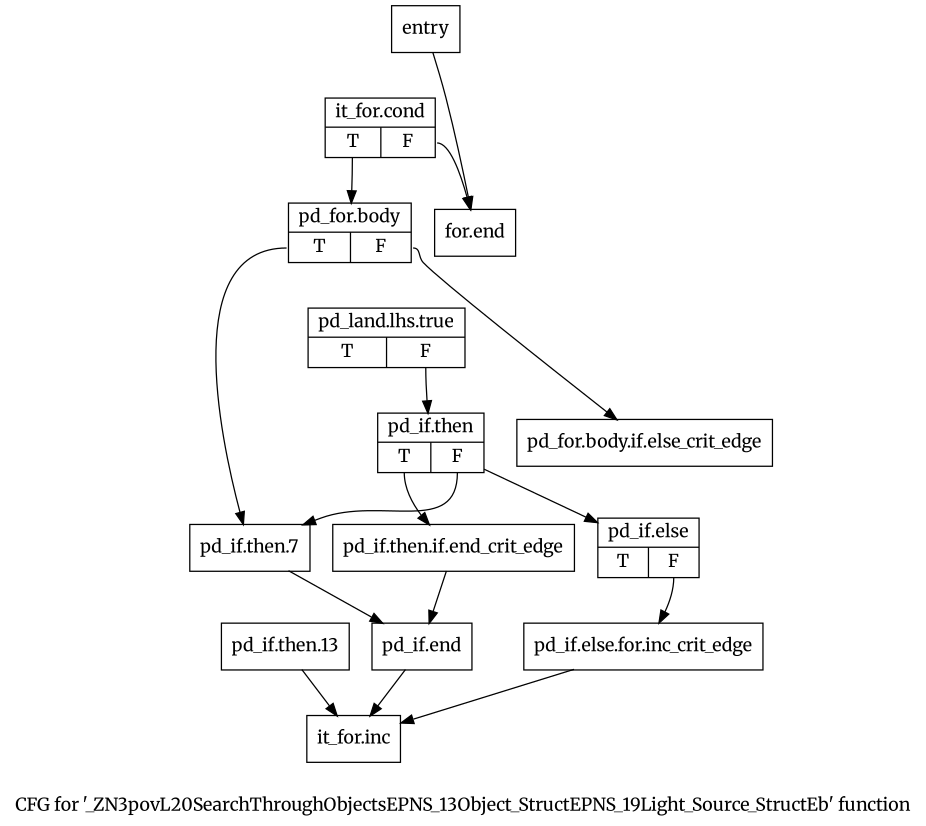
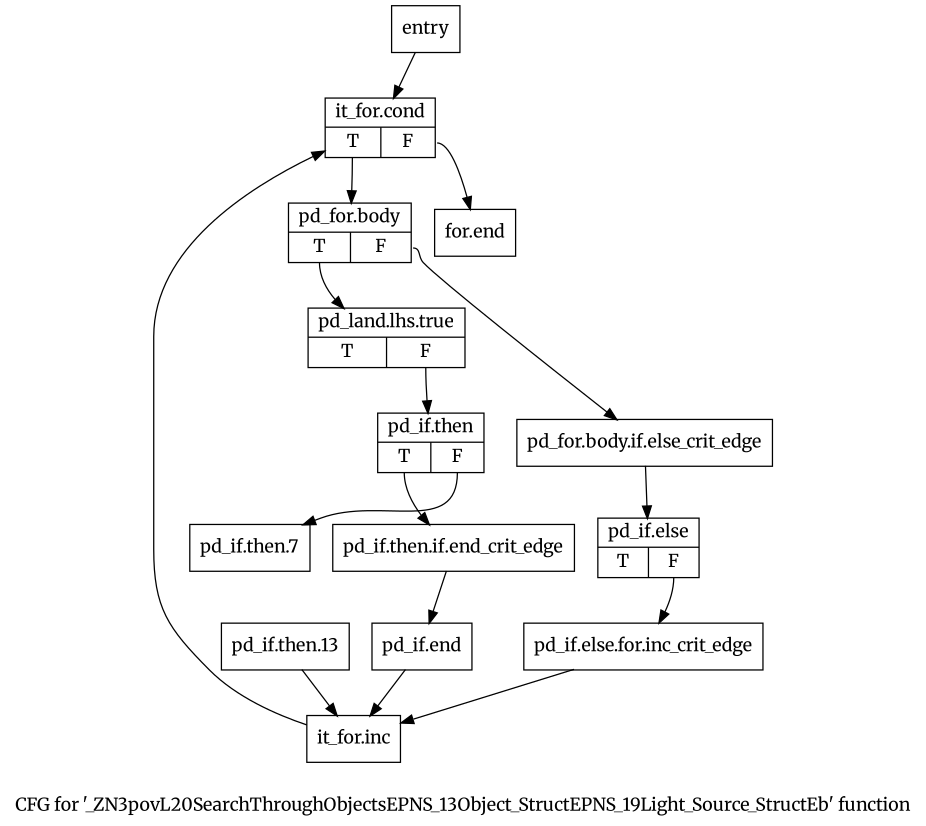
  digraph {
    fontname=Merriweather
    label="CFG for '_ZN3povL20SearchThroughObjectsEPNS_13Object_StructEPNS_19Light_Source_StructEb' function"
    node [fontname=Merriweather shape=record]
    edge [fontname=Merriweather]
    n1 [label="{entry}"]
    n2 [label="{it_for.cond|{<s0>T|<s1>F}}"]
    n3 [label="{pd_for.body|{<s0>T|<s1>F}}"]
    n4 [label="{for.end}"]
    n5 [label="{pd_land.lhs.true|{<s0>T|<s1>F}}"]
    n6 [label="{pd_for.body.if.else_crit_edge}"]
    n7 [label="{pd_if.then|{<s0>T|<s1>F}}"]
    n8 [label="{pd_if.else|{<s0>T|<s1>F}}"]
    n9 [label="{pd_if.then.if.end_crit_edge}"]
    n10 [label="{pd_if.then.7}"]
    n11 [label="{pd_if.else.for.inc_crit_edge}"]
    n12 [label="{pd_if.then.13}"]
    n13 [label="{it_for.inc}"]
    n14 [label="{pd_if.end}"]
-   n1 -> n4
+   n1 -> n2
    n2 -> n3 [tailport=s0]
    n2 -> n4 [tailport=s1]
-   n3 -> n10 [tailport=s0]
+   n3 -> n5 [tailport=s0]
    n3 -> n6 [tailport=s1]
    n5 -> n7 [tailport=s1]
-   n7 -> n8
+   n6 -> n8
    n7 -> n9 [tailport=s0]
    n7 -> n10 [tailport=s1]
    n8 -> n11 [tailport=s1]
    n9 -> n14
-   n10 -> n14
    n11 -> n13
    n12 -> n13
+   n13 -> n2
    n14 -> n13
  }
